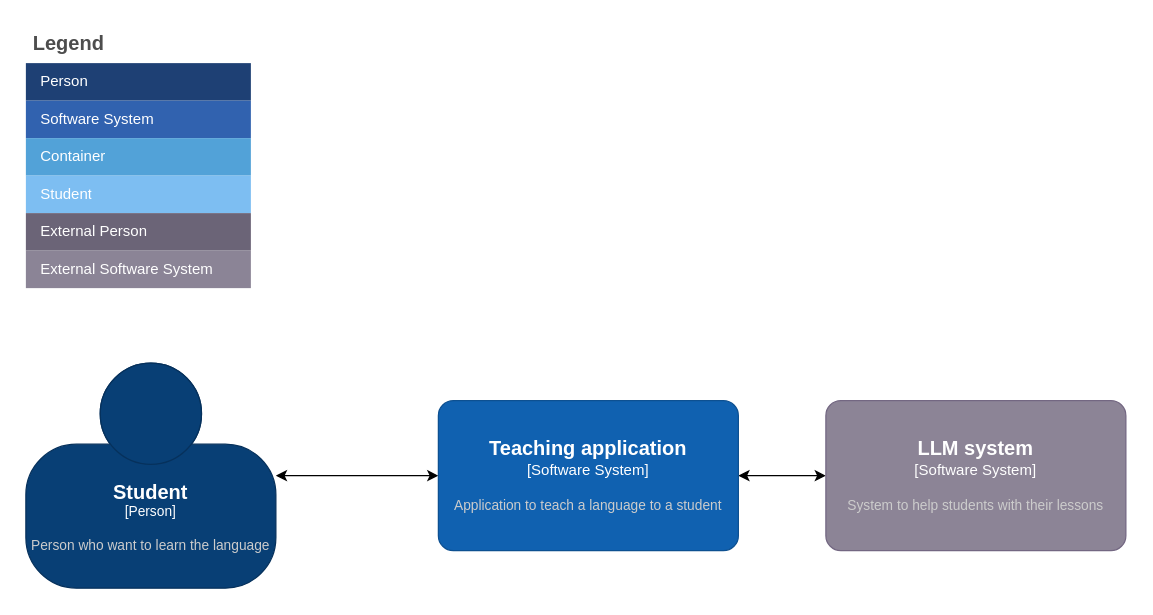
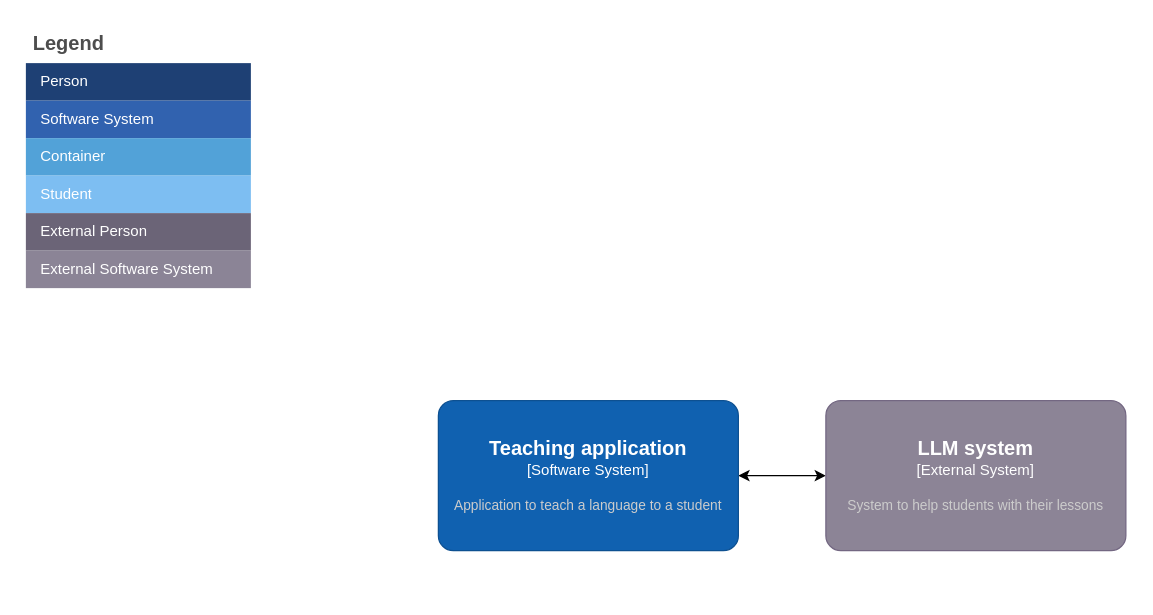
  <mxCell id="0" />
  <mxCell id="1" parent="0" />
- <mxCell id="2" style="edgeStyle=orthogonalEdgeStyle;rounded=0;orthogonalLoop=1;jettySize=auto;html=1;startArrow=classic;startFill=1;" edge="1" parent="1" source="3" target="5"><mxGeometry relative="1" as="geometry" /></mxCell>
- <mxCell id="3" value="&lt;font style=&quot;font-size: 16px&quot;&gt;&lt;b&gt;Student&lt;/b&gt;&lt;/font&gt;&lt;div&gt;[Person]&lt;/div&gt;&lt;br&gt;&lt;div&gt;&lt;font style=&quot;font-size: 11px&quot;&gt;&lt;font color=&quot;#cccccc&quot;&gt;Person who want to learn the language&lt;/font&gt;&lt;/div&gt;" style="html=1;fontSize=11;dashed=0;whiteSpace=wrap;fillColor=#083F75;strokeColor=#06315C;fontColor=#ffffff;shape=mxgraph.c4.person2;align=center;metaEdit=1;points=[[0.5,0,0],[1,0.5,0],[1,0.75,0],[0.75,1,0],[0.5,1,0],[0.25,1,0],[0,0.75,0],[0,0.5,0]];resizable=0;" vertex="1" parent="1"><mxGeometry x="20" y="290" width="200" height="180" as="geometry" /></mxCell>
  <mxCell id="4" style="edgeStyle=orthogonalEdgeStyle;rounded=0;orthogonalLoop=1;jettySize=auto;html=1;startArrow=classic;startFill=1;" edge="1" parent="1" source="5" target="6"><mxGeometry relative="1" as="geometry"><mxPoint x="740" y="380" as="targetPoint" /></mxGeometry></mxCell>
  <mxCell id="5" value="&lt;font style=&quot;font-size: 16px&quot;&gt;&lt;b&gt;Teaching application&lt;/b&gt;&lt;/font&gt;&lt;div&gt;[Software System]&lt;/div&gt;&lt;br&gt;&lt;div&gt;&lt;font style=&quot;font-size: 11px&quot;&gt;&lt;font color=&quot;#cccccc&quot;&gt;Application to teach a language to a student&lt;/font&gt;&lt;/div&gt;" style="rounded=1;whiteSpace=wrap;html=1;labelBackgroundColor=none;fillColor=#1061B0;fontColor=#ffffff;align=center;arcSize=10;strokeColor=#0D5091;metaEdit=1;resizable=0;points=[[0.25,0,0],[0.5,0,0],[0.75,0,0],[1,0.25,0],[1,0.5,0],[1,0.75,0],[0.75,1,0],[0.5,1,0],[0.25,1,0],[0,0.75,0],[0,0.5,0],[0,0.25,0]];" vertex="1" parent="1"><mxGeometry x="350" y="320" width="240" height="120" as="geometry" /></mxCell>
- <mxCell id="6" value="&lt;font style=&quot;font-size: 16px&quot;&gt;&lt;b&gt;LLM system&lt;/b&gt;&lt;/font&gt;&lt;div&gt;[Software System]&lt;/div&gt;&lt;br&gt;&lt;div&gt;&lt;font style=&quot;font-size: 11px&quot;&gt;&lt;font color=&quot;#cccccc&quot;&gt;System to help students with their lessons&lt;/font&gt;&lt;/div&gt;" style="rounded=1;whiteSpace=wrap;html=1;labelBackgroundColor=none;fillColor=#8C8496;fontColor=#ffffff;align=center;arcSize=10;strokeColor=#736782;metaEdit=1;resizable=0;points=[[0.25,0,0],[0.5,0,0],[0.75,0,0],[1,0.25,0],[1,0.5,0],[1,0.75,0],[0.75,1,0],[0.5,1,0],[0.25,1,0],[0,0.75,0],[0,0.5,0],[0,0.25,0]];" vertex="1" parent="1"><mxGeometry x="660" y="320" width="240" height="120" as="geometry" /></mxCell>
+ <mxCell id="6" value="&lt;font style=&quot;font-size: 16px&quot;&gt;&lt;b&gt;LLM system&lt;/b&gt;&lt;/font&gt;&lt;div&gt;[External System]&lt;/div&gt;&lt;br&gt;&lt;div&gt;&lt;font style=&quot;font-size: 11px&quot;&gt;&lt;font color=&quot;#cccccc&quot;&gt;System to help students with their lessons&lt;/font&gt;&lt;/div&gt;" style="rounded=1;whiteSpace=wrap;html=1;labelBackgroundColor=none;fillColor=#8C8496;fontColor=#ffffff;align=center;arcSize=10;strokeColor=#736782;metaEdit=1;resizable=0;points=[[0.25,0,0],[0.5,0,0],[0.75,0,0],[1,0.25,0],[1,0.5,0],[1,0.75,0],[0.75,1,0],[0.5,1,0],[0.25,1,0],[0,0.75,0],[0,0.5,0],[0,0.25,0]];" vertex="1" parent="1"><mxGeometry x="660" y="320" width="240" height="120" as="geometry" /></mxCell>
  <mxCell id="7" value="Legend" style="shape=table;startSize=30;container=1;collapsible=0;childLayout=tableLayout;fontSize=16;align=left;verticalAlign=top;fillColor=none;strokeColor=none;fontColor=#4D4D4D;fontStyle=1;spacingLeft=6;spacing=0;resizable=0;" vertex="1" parent="1"><mxGeometry x="20" width="180" height="210" as="geometry" y="20" /></mxCell>
  <mxCell id="8" value="" style="shape=tableRow;horizontal=0;startSize=0;swimlaneHead=0;swimlaneBody=0;strokeColor=inherit;top=0;left=0;bottom=0;right=0;collapsible=0;dropTarget=0;fillColor=none;points=[[0,0.5],[1,0.5]];portConstraint=eastwest;fontSize=12;" vertex="1" parent="7"><mxGeometry y="30" width="180" height="30" as="geometry" /></mxCell>
  <mxCell id="9" value="Person" style="shape=partialRectangle;html=1;whiteSpace=wrap;connectable=0;strokeColor=inherit;overflow=hidden;fillColor=#1E4074;top=0;left=0;bottom=0;right=0;pointerEvents=1;fontSize=12;align=left;fontColor=#FFFFFF;gradientColor=none;spacingLeft=10;spacingRight=4;" vertex="1" parent="8"><mxGeometry width="180" height="30" as="geometry"><mxRectangle width="180" height="30" as="alternateBounds" /></mxGeometry></mxCell>
  <mxCell id="10" value="" style="shape=tableRow;horizontal=0;startSize=0;swimlaneHead=0;swimlaneBody=0;strokeColor=inherit;top=0;left=0;bottom=0;right=0;collapsible=0;dropTarget=0;fillColor=none;points=[[0,0.5],[1,0.5]];portConstraint=eastwest;fontSize=12;" vertex="1" parent="7"><mxGeometry y="60" width="180" height="30" as="geometry" /></mxCell>
  <mxCell id="11" value="Software System" style="shape=partialRectangle;html=1;whiteSpace=wrap;connectable=0;strokeColor=inherit;overflow=hidden;fillColor=#3162AF;top=0;left=0;bottom=0;right=0;pointerEvents=1;fontSize=12;align=left;fontColor=#FFFFFF;gradientColor=none;spacingLeft=10;spacingRight=4;" vertex="1" parent="10"><mxGeometry width="180" height="30" as="geometry"><mxRectangle width="180" height="30" as="alternateBounds" /></mxGeometry></mxCell>
  <mxCell id="12" value="" style="shape=tableRow;horizontal=0;startSize=0;swimlaneHead=0;swimlaneBody=0;strokeColor=inherit;top=0;left=0;bottom=0;right=0;collapsible=0;dropTarget=0;fillColor=none;points=[[0,0.5],[1,0.5]];portConstraint=eastwest;fontSize=12;" vertex="1" parent="7"><mxGeometry y="90" width="180" height="30" as="geometry" /></mxCell>
  <mxCell id="13" value="Container" style="shape=partialRectangle;html=1;whiteSpace=wrap;connectable=0;strokeColor=inherit;overflow=hidden;fillColor=#52a2d8;top=0;left=0;bottom=0;right=0;pointerEvents=1;fontSize=12;align=left;fontColor=#FFFFFF;gradientColor=none;spacingLeft=10;spacingRight=4;" vertex="1" parent="12"><mxGeometry width="180" height="30" as="geometry"><mxRectangle width="180" height="30" as="alternateBounds" /></mxGeometry></mxCell>
  <mxCell id="14" value="" style="shape=tableRow;horizontal=0;startSize=0;swimlaneHead=0;swimlaneBody=0;strokeColor=inherit;top=0;left=0;bottom=0;right=0;collapsible=0;dropTarget=0;fillColor=none;points=[[0,0.5],[1,0.5]];portConstraint=eastwest;fontSize=12;" vertex="1" parent="7"><mxGeometry y="120" width="180" height="30" as="geometry" /></mxCell>
  <mxCell id="15" value="Student" style="shape=partialRectangle;html=1;whiteSpace=wrap;connectable=0;strokeColor=inherit;overflow=hidden;fillColor=#7dbef2;top=0;left=0;bottom=0;right=0;pointerEvents=1;fontSize=12;align=left;fontColor=#FFFFFF;gradientColor=none;spacingLeft=10;spacingRight=4;" vertex="1" parent="14"><mxGeometry width="180" height="30" as="geometry"><mxRectangle width="180" height="30" as="alternateBounds" /></mxGeometry></mxCell>
  <mxCell id="16" value="" style="shape=tableRow;horizontal=0;startSize=0;swimlaneHead=0;swimlaneBody=0;strokeColor=inherit;top=0;left=0;bottom=0;right=0;collapsible=0;dropTarget=0;fillColor=none;points=[[0,0.5],[1,0.5]];portConstraint=eastwest;fontSize=12;" vertex="1" parent="7"><mxGeometry y="150" width="180" height="30" as="geometry" /></mxCell>
  <mxCell id="17" value="External Person" style="shape=partialRectangle;html=1;whiteSpace=wrap;connectable=0;strokeColor=inherit;overflow=hidden;fillColor=#6b6477;top=0;left=0;bottom=0;right=0;pointerEvents=1;fontSize=12;align=left;fontColor=#FFFFFF;gradientColor=none;spacingLeft=10;spacingRight=4;" vertex="1" parent="16"><mxGeometry width="180" height="30" as="geometry"><mxRectangle width="180" height="30" as="alternateBounds" /></mxGeometry></mxCell>
  <mxCell id="18" value="" style="shape=tableRow;horizontal=0;startSize=0;swimlaneHead=0;swimlaneBody=0;strokeColor=inherit;top=0;left=0;bottom=0;right=0;collapsible=0;dropTarget=0;fillColor=none;points=[[0,0.5],[1,0.5]];portConstraint=eastwest;fontSize=12;" vertex="1" parent="7"><mxGeometry y="180" width="180" height="30" as="geometry" /></mxCell>
  <mxCell id="19" value="External Software System" style="shape=partialRectangle;html=1;whiteSpace=wrap;connectable=0;strokeColor=inherit;overflow=hidden;fillColor=#8b8496;top=0;left=0;bottom=0;right=0;pointerEvents=1;fontSize=12;align=left;fontColor=#FFFFFF;gradientColor=none;spacingLeft=10;spacingRight=4;" vertex="1" parent="18"><mxGeometry width="180" height="30" as="geometry"><mxRectangle width="180" height="30" as="alternateBounds" /></mxGeometry></mxCell>
